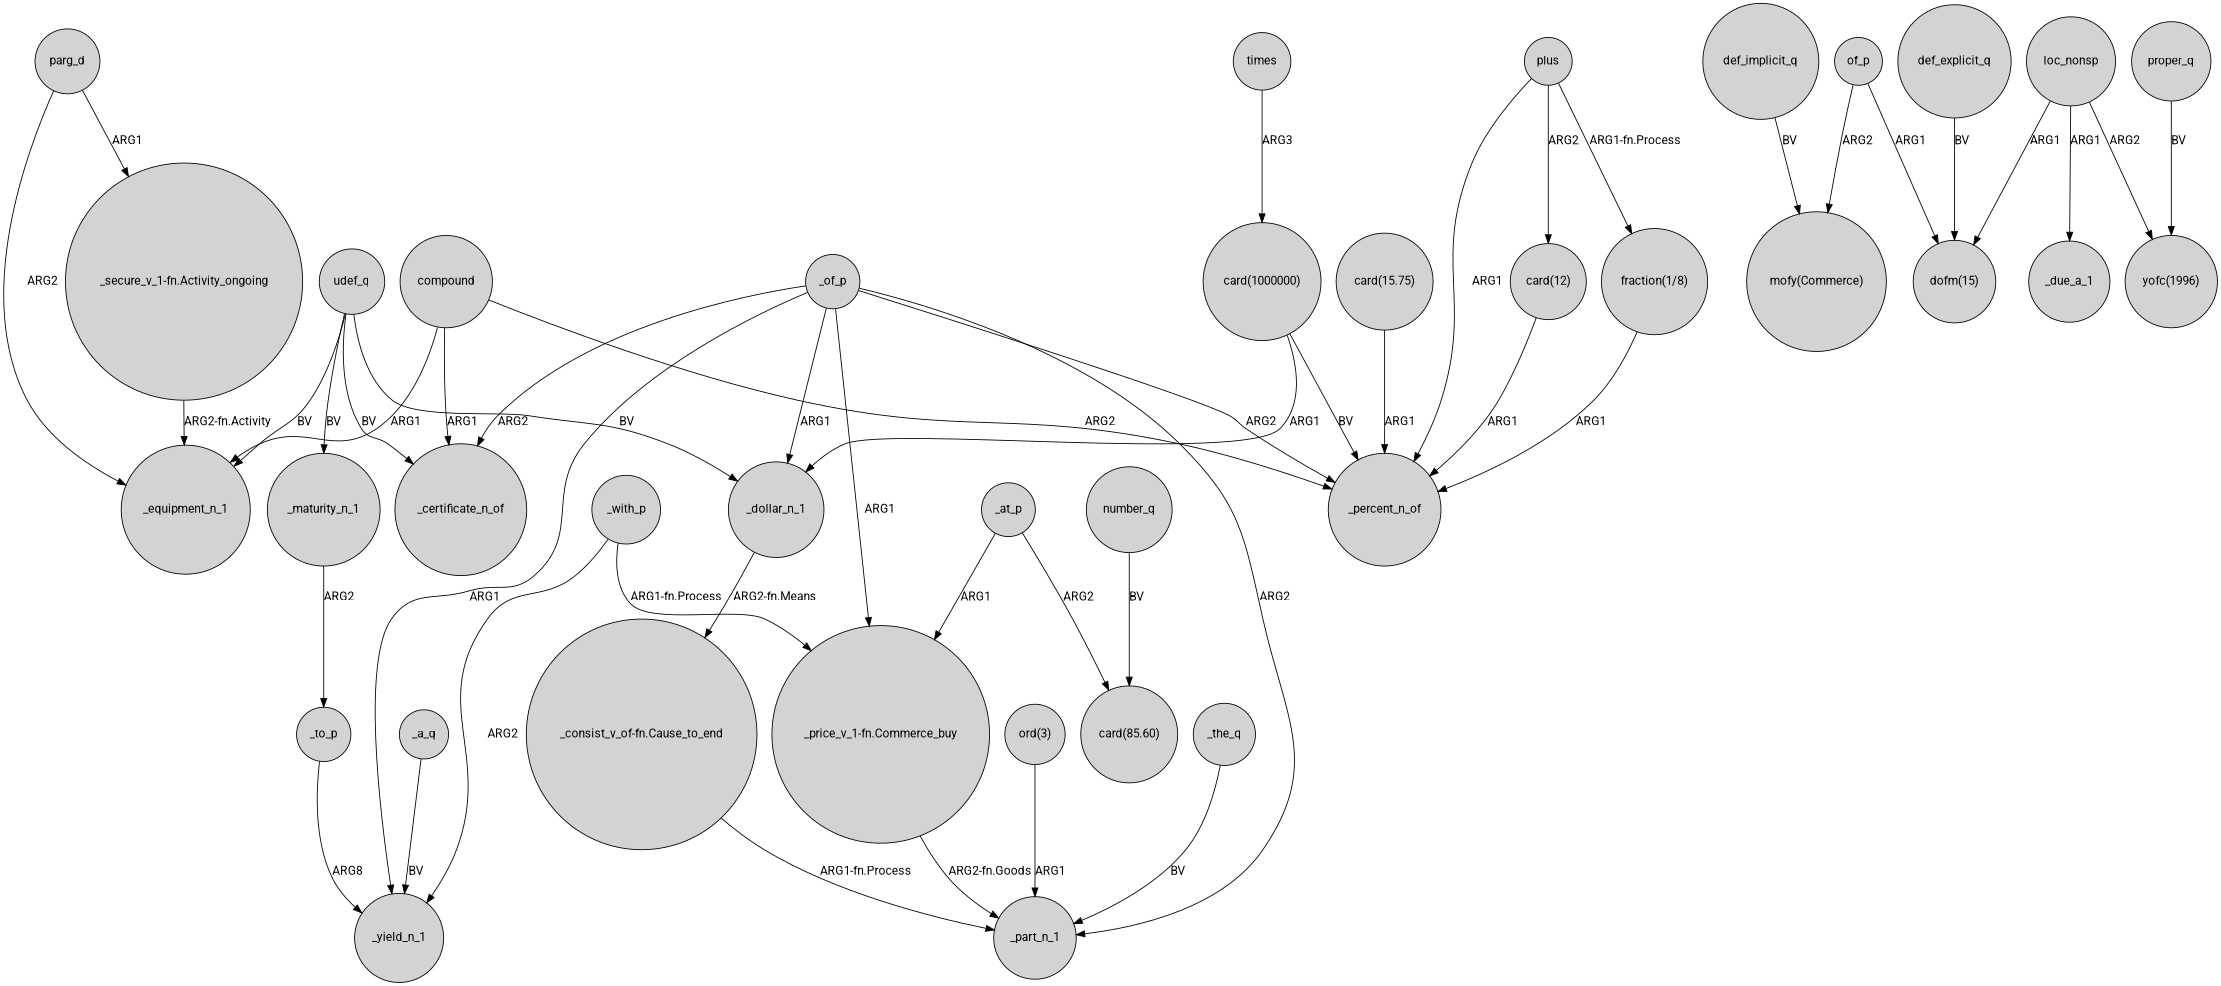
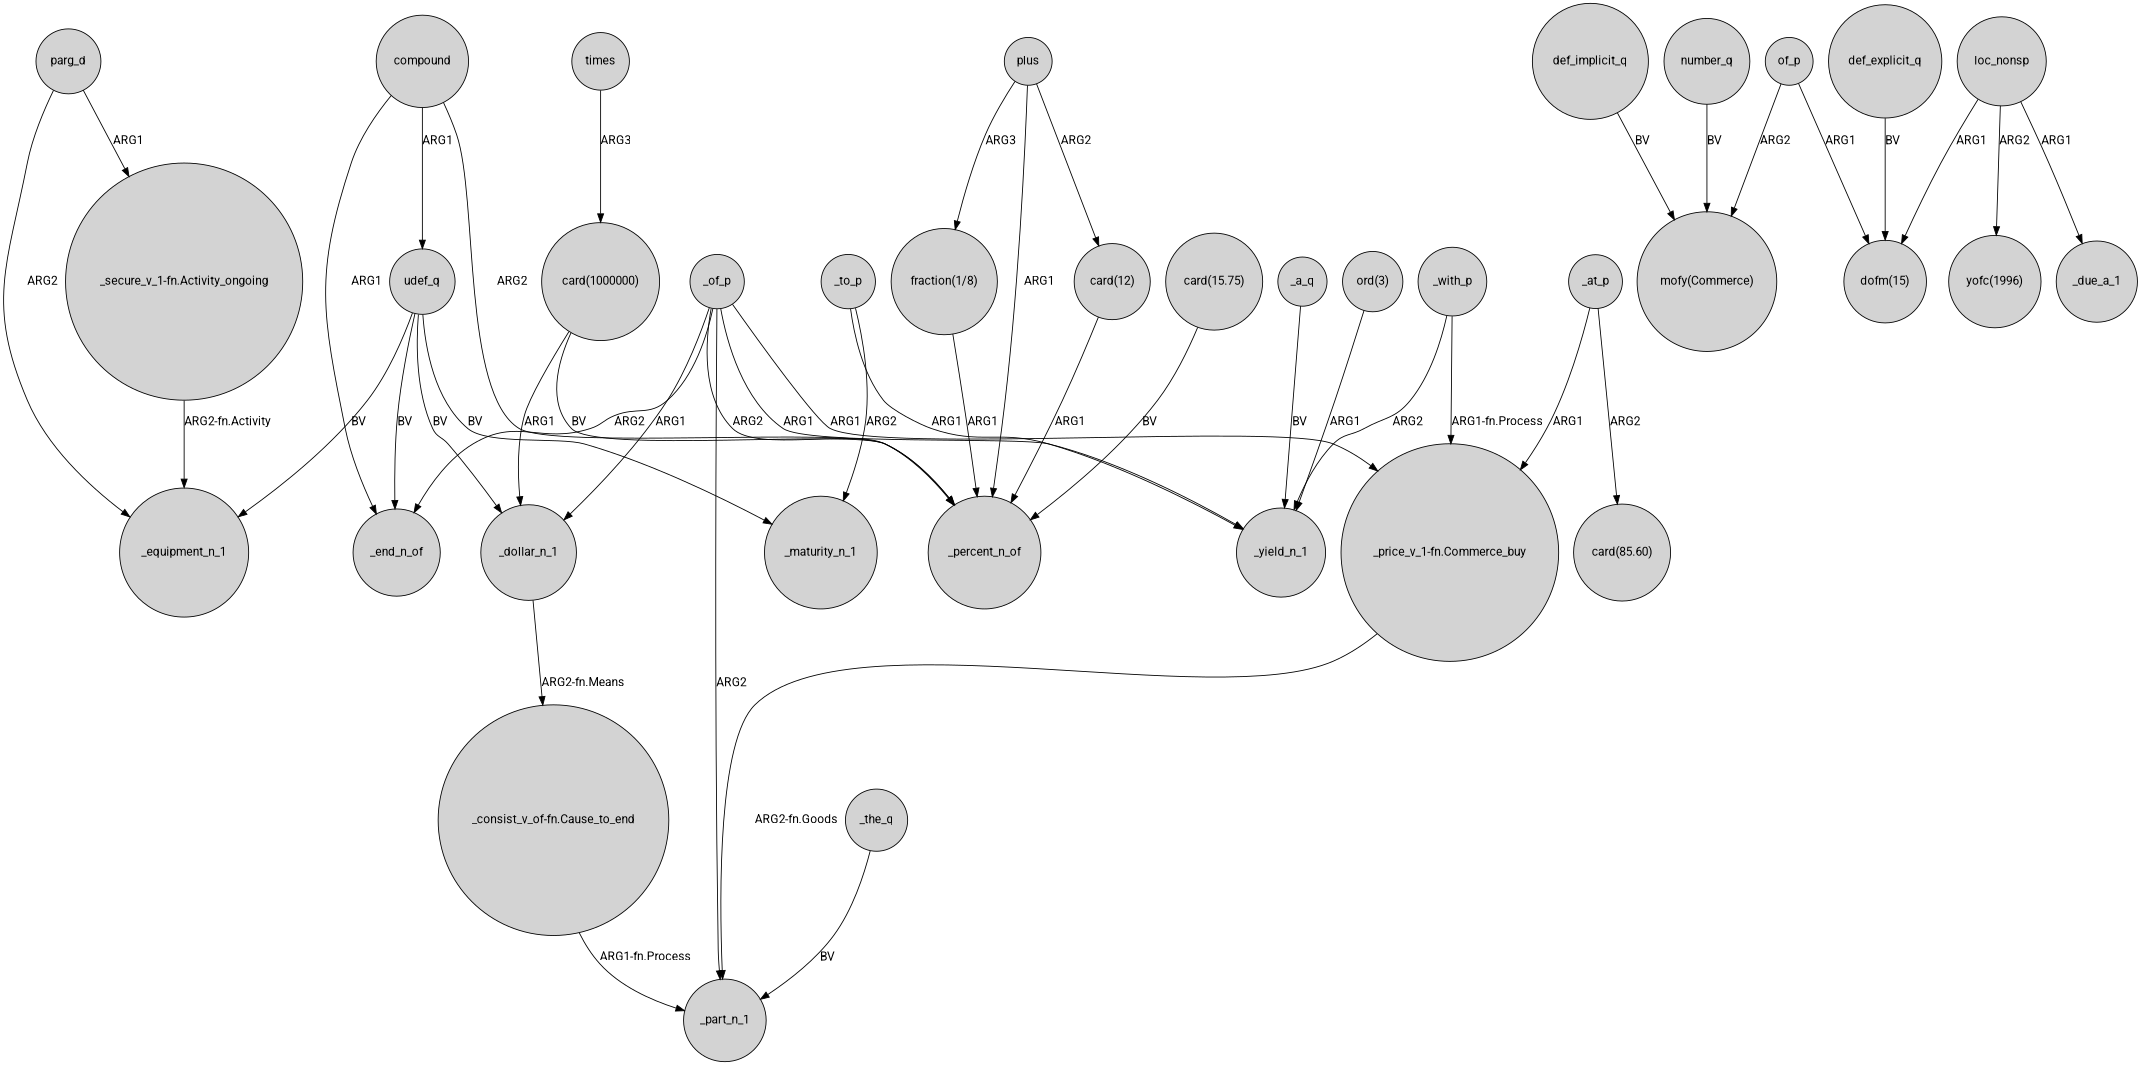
  digraph {
    fontname=Roboto
    node [fontname=Roboto shape=circle style=filled]
    edge [fontname=Roboto]
    parg_d
    _equipment_n_1
    "_secure_v_1-fn.Activity_ongoing"
    "_price_v_1-fn.Commerce_buy"
    _part_n_1
    _of_p
    _dollar_n_1
-   _certificate_n_of
+   _certificate_n_of [label=_end_n_of]
    _yield_n_1
    _percent_n_of
    "_consist_v_of-fn.Cause_to_end"
    udef_q
    _maturity_n_1
    compound
    "ord(3)"
    n16 [label="mofy(Commerce)"]
    def_implicit_q
    of_p
    "dofm(15)"
    times
    "card(1000000)"
    _with_p
    plus
    "card(12)"
    "fraction(1/8)"
    _at_p
    "card(85.60)"
    number_q
    "card(15.75)"
    loc_nonsp
    _due_a_1
    "yofc(1996)"
    _to_p
    def_explicit_q
    _a_q
-   proper_q
    _the_q
    parg_d -> _equipment_n_1 [label=ARG2]
    parg_d -> "_secure_v_1-fn.Activity_ongoing" [label=ARG1]
    "_secure_v_1-fn.Activity_ongoing" -> _equipment_n_1 [label="ARG2-fn.Activity"]
    "_price_v_1-fn.Commerce_buy" -> _part_n_1 [label="ARG2-fn.Goods"]
    _of_p -> "_price_v_1-fn.Commerce_buy" [label=ARG1]
    _of_p -> _part_n_1 [label=ARG2]
    _of_p -> _dollar_n_1 [label=ARG1]
    _of_p -> _certificate_n_of [label=ARG2]
    _of_p -> _yield_n_1 [label=ARG1]
    _of_p -> _percent_n_of [label=ARG2]
    _dollar_n_1 -> "_consist_v_of-fn.Cause_to_end" [label="ARG2-fn.Means"]
    "_consist_v_of-fn.Cause_to_end" -> _part_n_1 [label="ARG1-fn.Process"]
    udef_q -> _equipment_n_1 [label=BV]
    udef_q -> _dollar_n_1 [label=BV]
    udef_q -> _certificate_n_of [label=BV]
    udef_q -> _maturity_n_1 [label=BV]
-   compound -> _equipment_n_1 [label=ARG1]
+   compound -> udef_q [label=ARG1]
    compound -> _certificate_n_of [label=ARG1]
    compound -> _percent_n_of [label=ARG2]
-   "ord(3)" -> _part_n_1 [label=ARG1]
+   "ord(3)" -> _yield_n_1 [label=ARG1]
    def_implicit_q -> n16 [label=BV]
    of_p -> n16 [label=ARG2]
    of_p -> "dofm(15)" [label=ARG1]
    times -> "card(1000000)" [label=ARG3]
    "card(1000000)" -> _dollar_n_1 [label=ARG1]
    "card(1000000)" -> _percent_n_of [label=BV]
    _with_p -> "_price_v_1-fn.Commerce_buy" [label="ARG1-fn.Process"]
    _with_p -> _yield_n_1 [label=ARG2]
    plus -> _percent_n_of [label=ARG1]
    plus -> "card(12)" [label=ARG2]
-   plus -> "fraction(1/8)" [label="ARG1-fn.Process"]
+   plus -> "fraction(1/8)" [label=ARG3]
    "card(12)" -> _percent_n_of [label=ARG1]
    "fraction(1/8)" -> _percent_n_of [label=ARG1]
    _at_p -> "_price_v_1-fn.Commerce_buy" [label=ARG1]
    _at_p -> "card(85.60)" [label=ARG2]
-   number_q -> "card(85.60)" [label=BV]
-   "card(15.75)" -> _percent_n_of [label=ARG1]
+   number_q -> n16 [label=BV]
+   "card(15.75)" -> _percent_n_of [label=BV]
    loc_nonsp -> "dofm(15)" [label=ARG1]
    loc_nonsp -> _due_a_1 [label=ARG1]
    loc_nonsp -> "yofc(1996)" [label=ARG2]
-   _to_p -> _yield_n_1 [label=ARG8]
-   _maturity_n_1 -> _to_p [label=ARG2]
+   _to_p -> _yield_n_1 [label=ARG1]
+   _to_p -> _maturity_n_1 [label=ARG2]
    def_explicit_q -> "dofm(15)" [label=BV]
    _a_q -> _yield_n_1 [label=BV]
-   proper_q -> "yofc(1996)" [label=BV]
    _the_q -> _part_n_1 [label=BV]
  }
